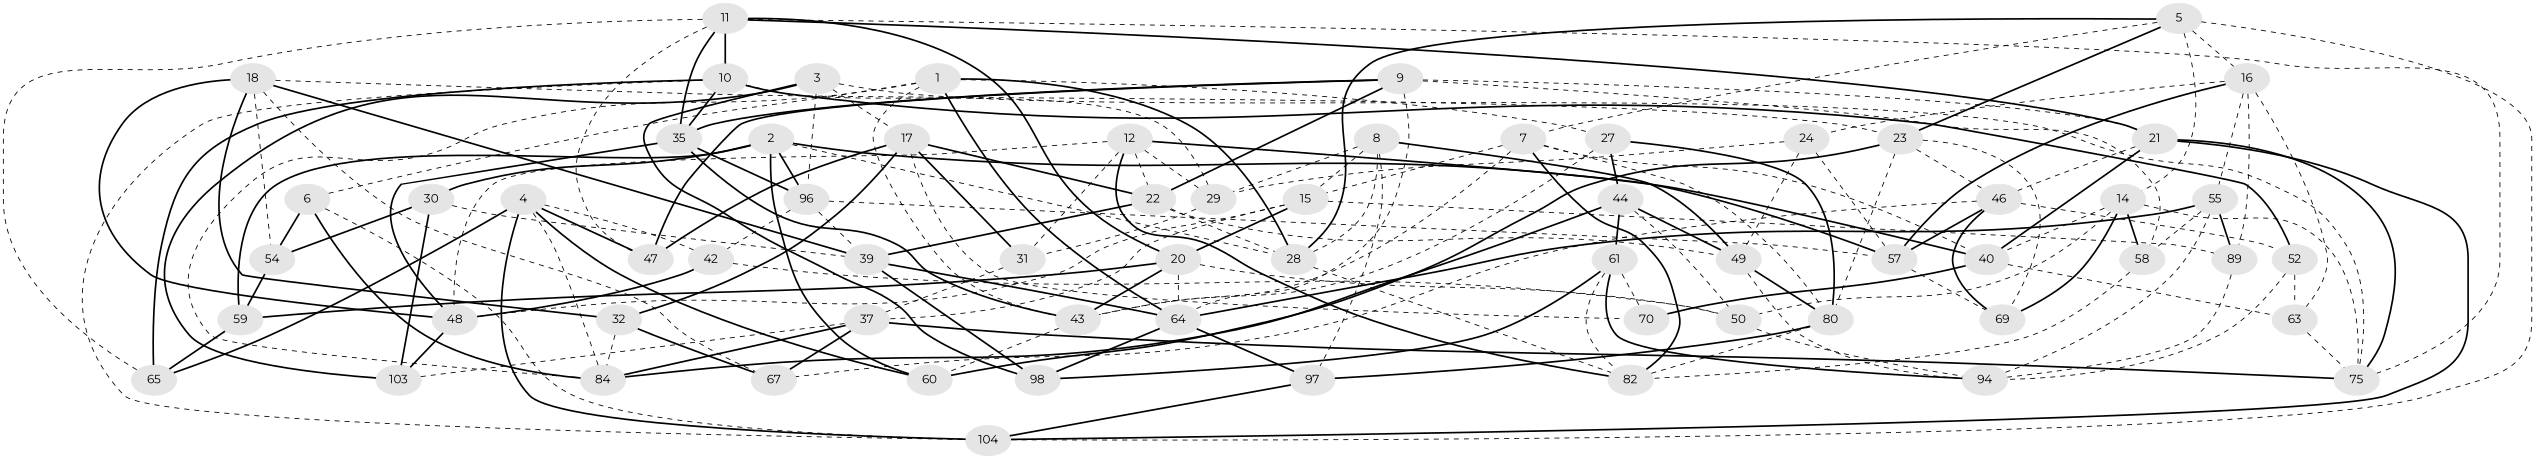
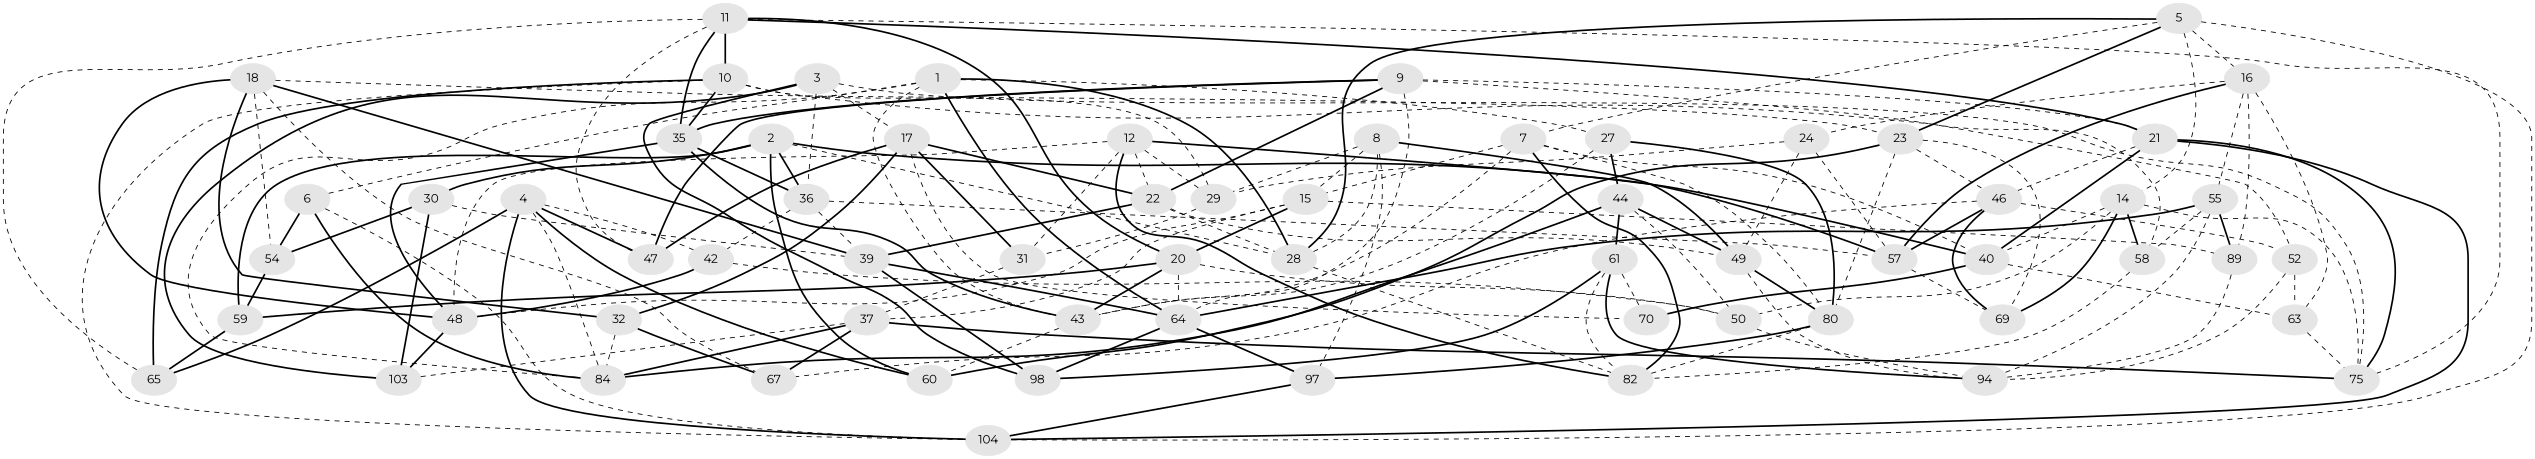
  graph {
    fontname=Montserrat
    node [color=gray90 fontname=Montserrat style=filled]
    edge [fontname=Montserrat style=dashed]
    1 [super="+56"]
    6
    27
    28 [super="+53"]
    43 [super="+79"]
    64 [super="+76"]
    84 [super="+100"]
    104 [super="+108"]
    54
    80 [super="+99"]
    44 [super="+87"]
    82 [super="+107"]
    60
    98
    97
    2 [super="+25"]
    30
-   36 [super="+83" label=96]
+   36 [super="+83"]
    40 [super="+101"]
    59
    103
    39 [super="+66"]
    42
    57 [super="+93"]
    63
    70
    65
    3 [super="+81"]
    17 [super="+26"]
    75 [super="+85"]
    10 [super="+88"]
    29 [super="+96"]
    35 [super="+41"]
    52
    47
    22 [super="+62"]
    31
    32
    4 [super="+71"]
    48 [super="+92"]
    50 [super="+86"]
    5 [super="+105"]
    7 [super="+38"]
    14 [super="+19"]
    16 [super="+45"]
    23 [super="+34"]
    15 [super="+95"]
    58
    69
    89
    24
    55 [super="+74"]
    46 [super="+68"]
    20 [super="+51"]
    37 [super="+91"]
    8 [super="+106"]
    49 [super="+78"]
    94 [super="+102"]
    9 [super="+33"]
    21 [super="+90"]
    11 [super="+13"]
    12 [super="+73"]
    67
    18 [super="+77"]
    61 [super="+72"]
    1 -- 6
    1 -- 27
    1 -- 28 [style=bold]
    1 -- 43
    1 -- 64 [style=bold]
    1 -- 84
    6 -- 84 [style=bold]
    6 -- 104
    6 -- 54 [style=bold]
    27 -- 43
    27 -- 80 [style=bold]
    27 -- 44 [style=bold]
    28 -- 82
    43 -- 60
    64 -- 98 [style=bold]
    64 -- 97 [style=bold]
    54 -- 59 [style=bold]
    80 -- 82
    80 -- 97 [style=bold]
    44 -- 84 [style=bold]
    44 -- 50 [weight=2]
    44 -- 49 [style=bold]
    44 -- 61 [style=bold]
    97 -- 104 [style=bold]
    2 -- 28
    2 -- 60 [style=bold]
    2 -- 30 [style=bold]
    2 -- 36 [style=bold]
    2 -- 40 [style=bold]
    2 -- 59 [style=bold]
    30 -- 54 [style=bold]
    30 -- 103 [style=bold]
    30 -- 39
    36 -- 39
    36 -- 42
    36 -- 57
    40 -- 63
    40 -- 70 [style=bold]
    59 -- 65 [style=bold]
    39 -- 64 [style=bold]
    39 -- 98 [style=bold]
    42 -- 48 [style=bold]
    42 -- 50
    57 -- 69
    63 -- 75
    3 -- 98 [style=bold]
    3 -- 36
    3 -- 103 [style=bold]
    3 -- 17
    3 -- 75
    17 -- 70
    17 -- 47 [style=bold]
    17 -- 22 [style=bold]
    17 -- 31 [style=bold]
    17 -- 32 [style=bold]
    10 -- 104
    10 -- 65 [style=bold]
    10 -- 29
    10 -- 35 [style=bold]
-   10 -- 52 [style=bold]
+   10 -- 52
    29 -- 31
    35 -- 43 [style=bold]
    35 -- 36 [style=bold]
    35 -- 48 [style=bold]
    52 -- 63
    52 -- 94
    22 -- 28
    22 -- 39 [style=bold]
    22 -- 49
    31 -- 37
    32 -- 84
    32 -- 67 [style=bold]
    4 -- 84
    4 -- 104 [style=bold]
    4 -- 60 [style=bold]
    4 -- 42
    4 -- 65 [style=bold]
    4 -- 47 [style=bold]
    48 -- 103 [style=bold]
    50 -- 94
    5 -- 28 [style=bold]
    5 -- 104
    5 -- 7
    5 -- 14
    5 -- 16
    5 -- 23 [style=bold]
    7 -- 43
    7 -- 80
    7 -- 82 [style=bold]
    7 -- 40
    7 -- 15
    14 -- 40
    14 -- 75
    14 -- 50
    14 -- 58 [style=bold]
    14 -- 69 [style=bold]
    16 -- 57 [style=bold]
    16 -- 63
    16 -- 89
    16 -- 24
    16 -- 55
    23 -- 80
    23 -- 60 [style=bold]
    23 -- 69
    23 -- 46
    15 -- 48
    15 -- 89
    15 -- 20 [style=bold]
    15 -- 37
    58 -- 82
    89 -- 94
    24 -- 57
    24 -- 29
    24 -- 49
    55 -- 64 [style=bold]
    55 -- 58
    55 -- 89 [style=bold]
    55 -- 94
    46 -- 57 [style=bold]
    46 -- 52
    46 -- 69 [style=bold]
    46 -- 67
    20 -- 43 [style=bold]
    20 -- 64
    20 -- 59 [style=bold]
    20 -- 50
    37 -- 84 [style=bold]
    37 -- 103
    37 -- 75 [style=bold]
    37 -- 67 [style=bold]
    8 -- 28
    8 -- 97
    8 -- 29 [weight=2]
    8 -- 15
    8 -- 49 [style=bold]
    49 -- 80 [style=bold]
    49 -- 94
    9 -- 64
    9 -- 35 [style=bold]
    9 -- 47 [style=bold]
    9 -- 22 [style=bold]
    9 -- 58
    9 -- 21
    21 -- 104 [style=bold]
    21 -- 40 [style=bold]
    21 -- 75 [style=bold]
    21 -- 46
    11 -- 65
    11 -- 75
    11 -- 10 [style=bold]
    11 -- 35 [style=bold]
    11 -- 47
    11 -- 20 [style=bold]
    11 -- 21 [style=bold]
    12 -- 82 [style=bold]
    12 -- 57 [style=bold]
    12 -- 29
    12 -- 22
    12 -- 31
    12 -- 48
    18 -- 54
    18 -- 39 [style=bold]
    18 -- 32 [style=bold]
    18 -- 48 [style=bold]
    18 -- 23
    18 -- 67
    61 -- 82
    61 -- 98 [style=bold]
    61 -- 70
    61 -- 94 [style=bold]
  }
